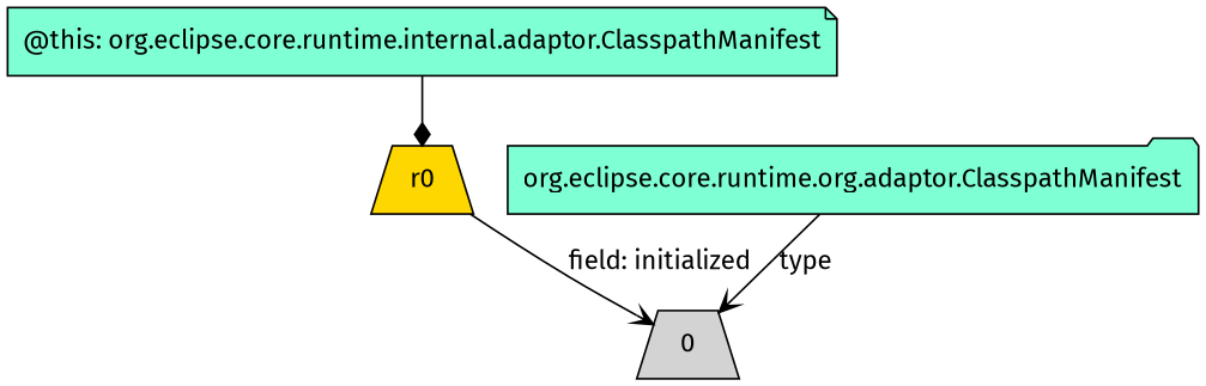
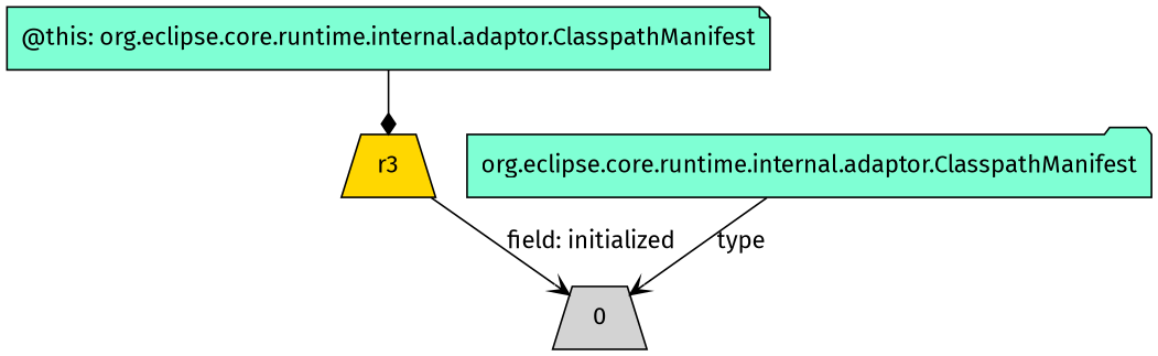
  digraph {
    fontname="Fira Sans"
    node [fillcolor=aquamarine fontname="Fira Sans" shape=trapezium style=filled]
    edge [arrowhead=vee fontname="Fira Sans"]
    n1 [label="@this: org.eclipse.core.runtime.internal.adaptor.ClasspathManifest" shape=note]
-   n2 [fillcolor=gold label=r0]
+   n2 [fillcolor=gold label=r3]
    n3 [fillcolor=lightgrey label=0]
-   n4 [label="org.eclipse.core.runtime.org.adaptor.ClasspathManifest" shape=folder]
+   n4 [label="org.eclipse.core.runtime.internal.adaptor.ClasspathManifest" shape=folder]
    n1 -> n2 [arrowhead=diamond]
    n2 -> n3 [label="field: initialized"]
    n4 -> n3 [label=type]
  }
